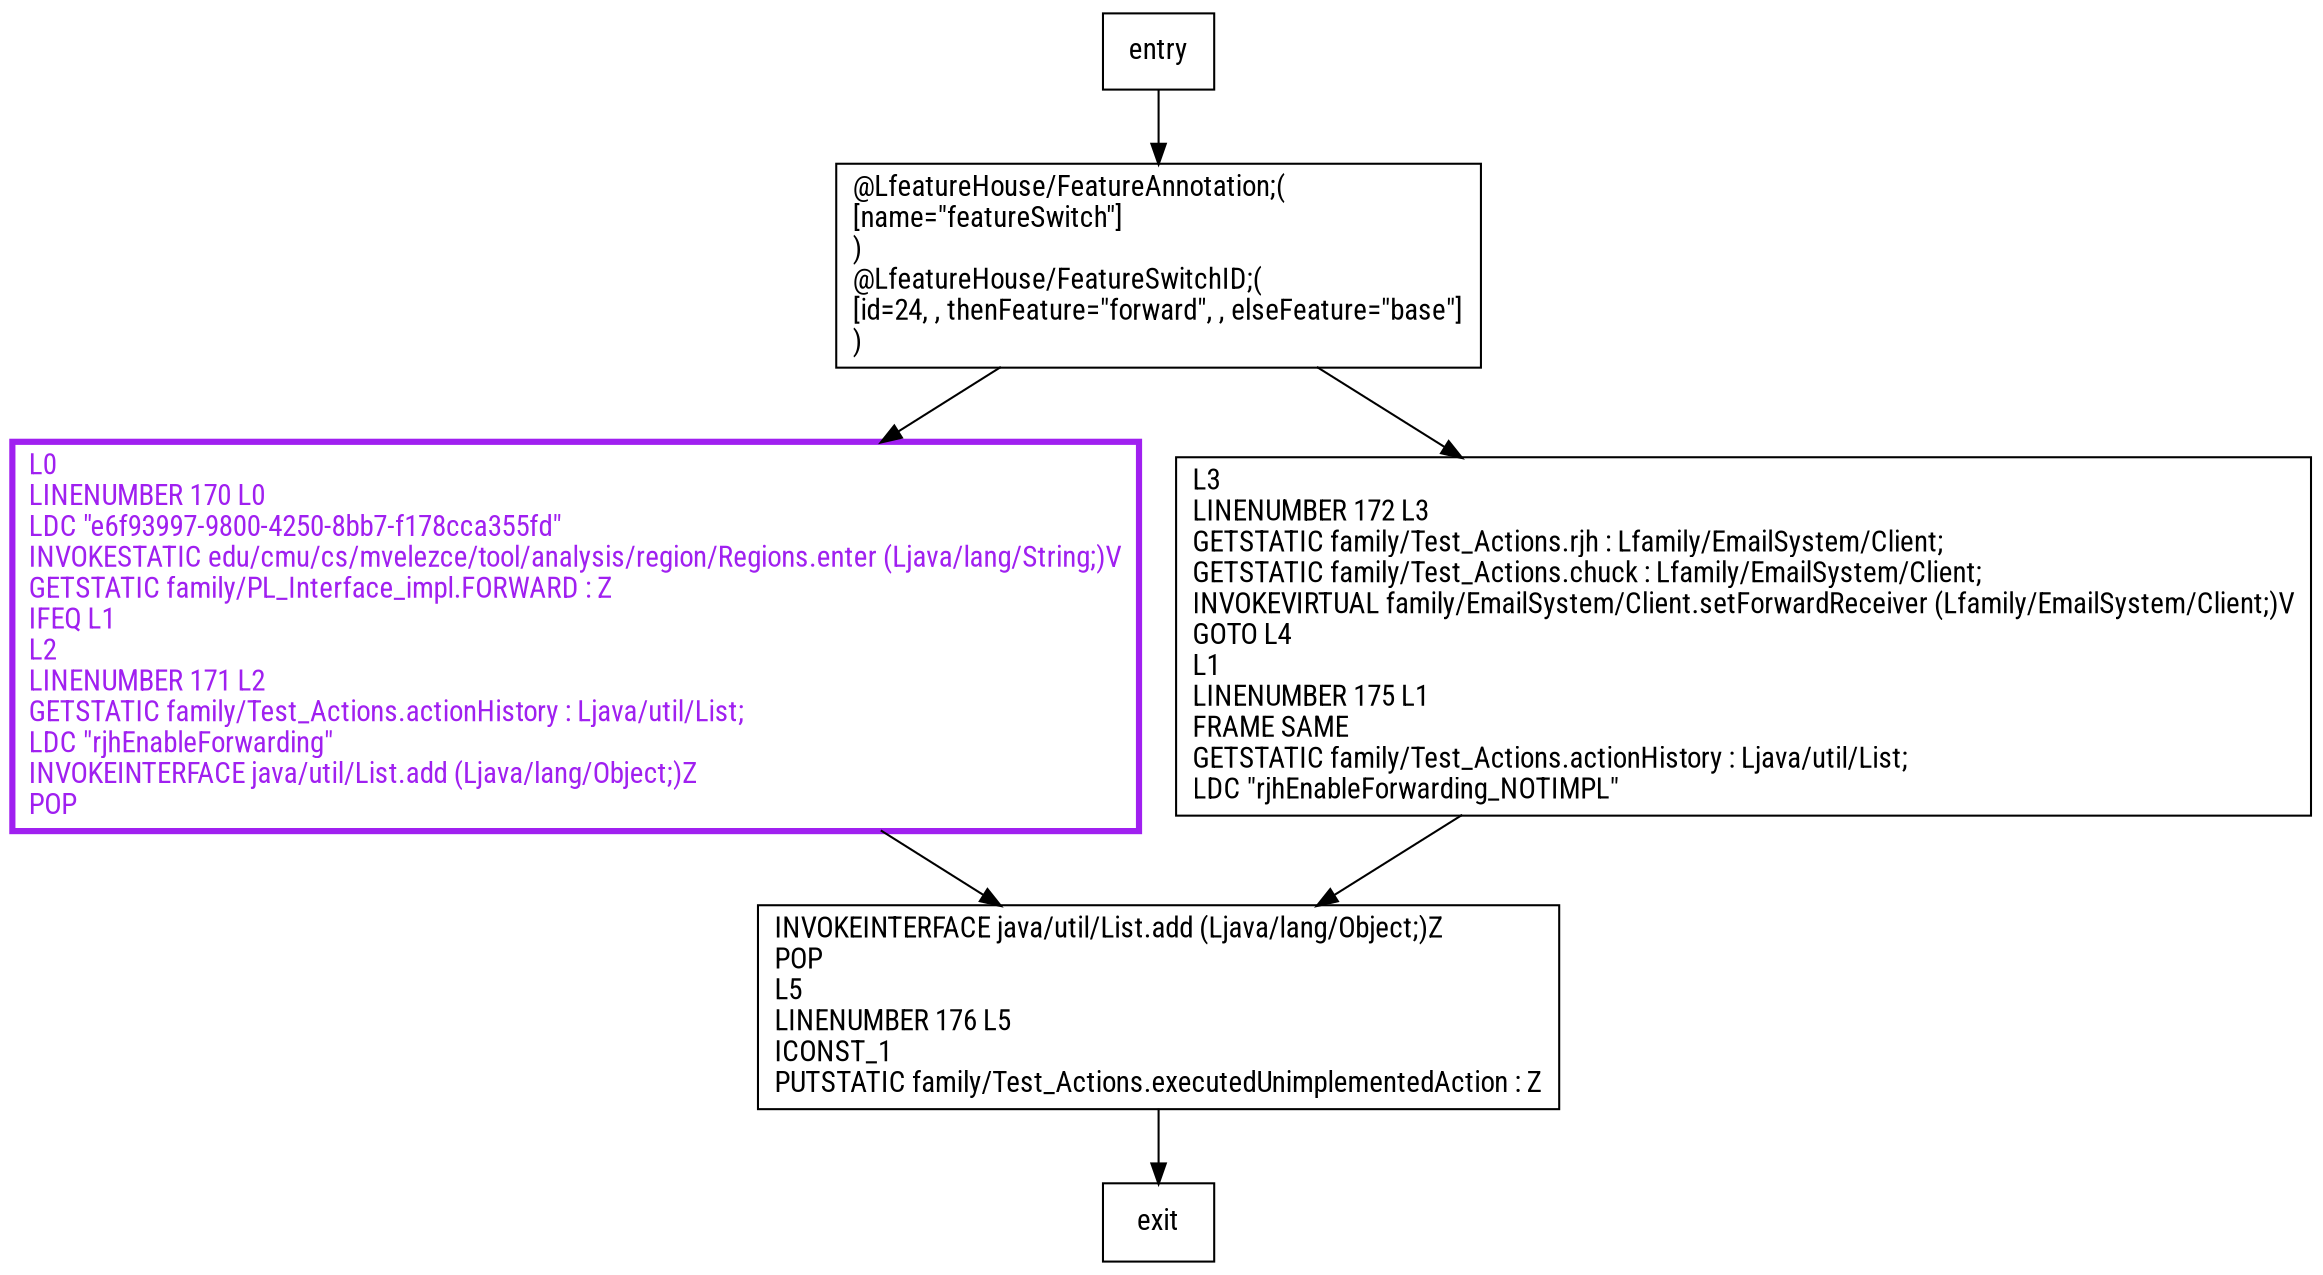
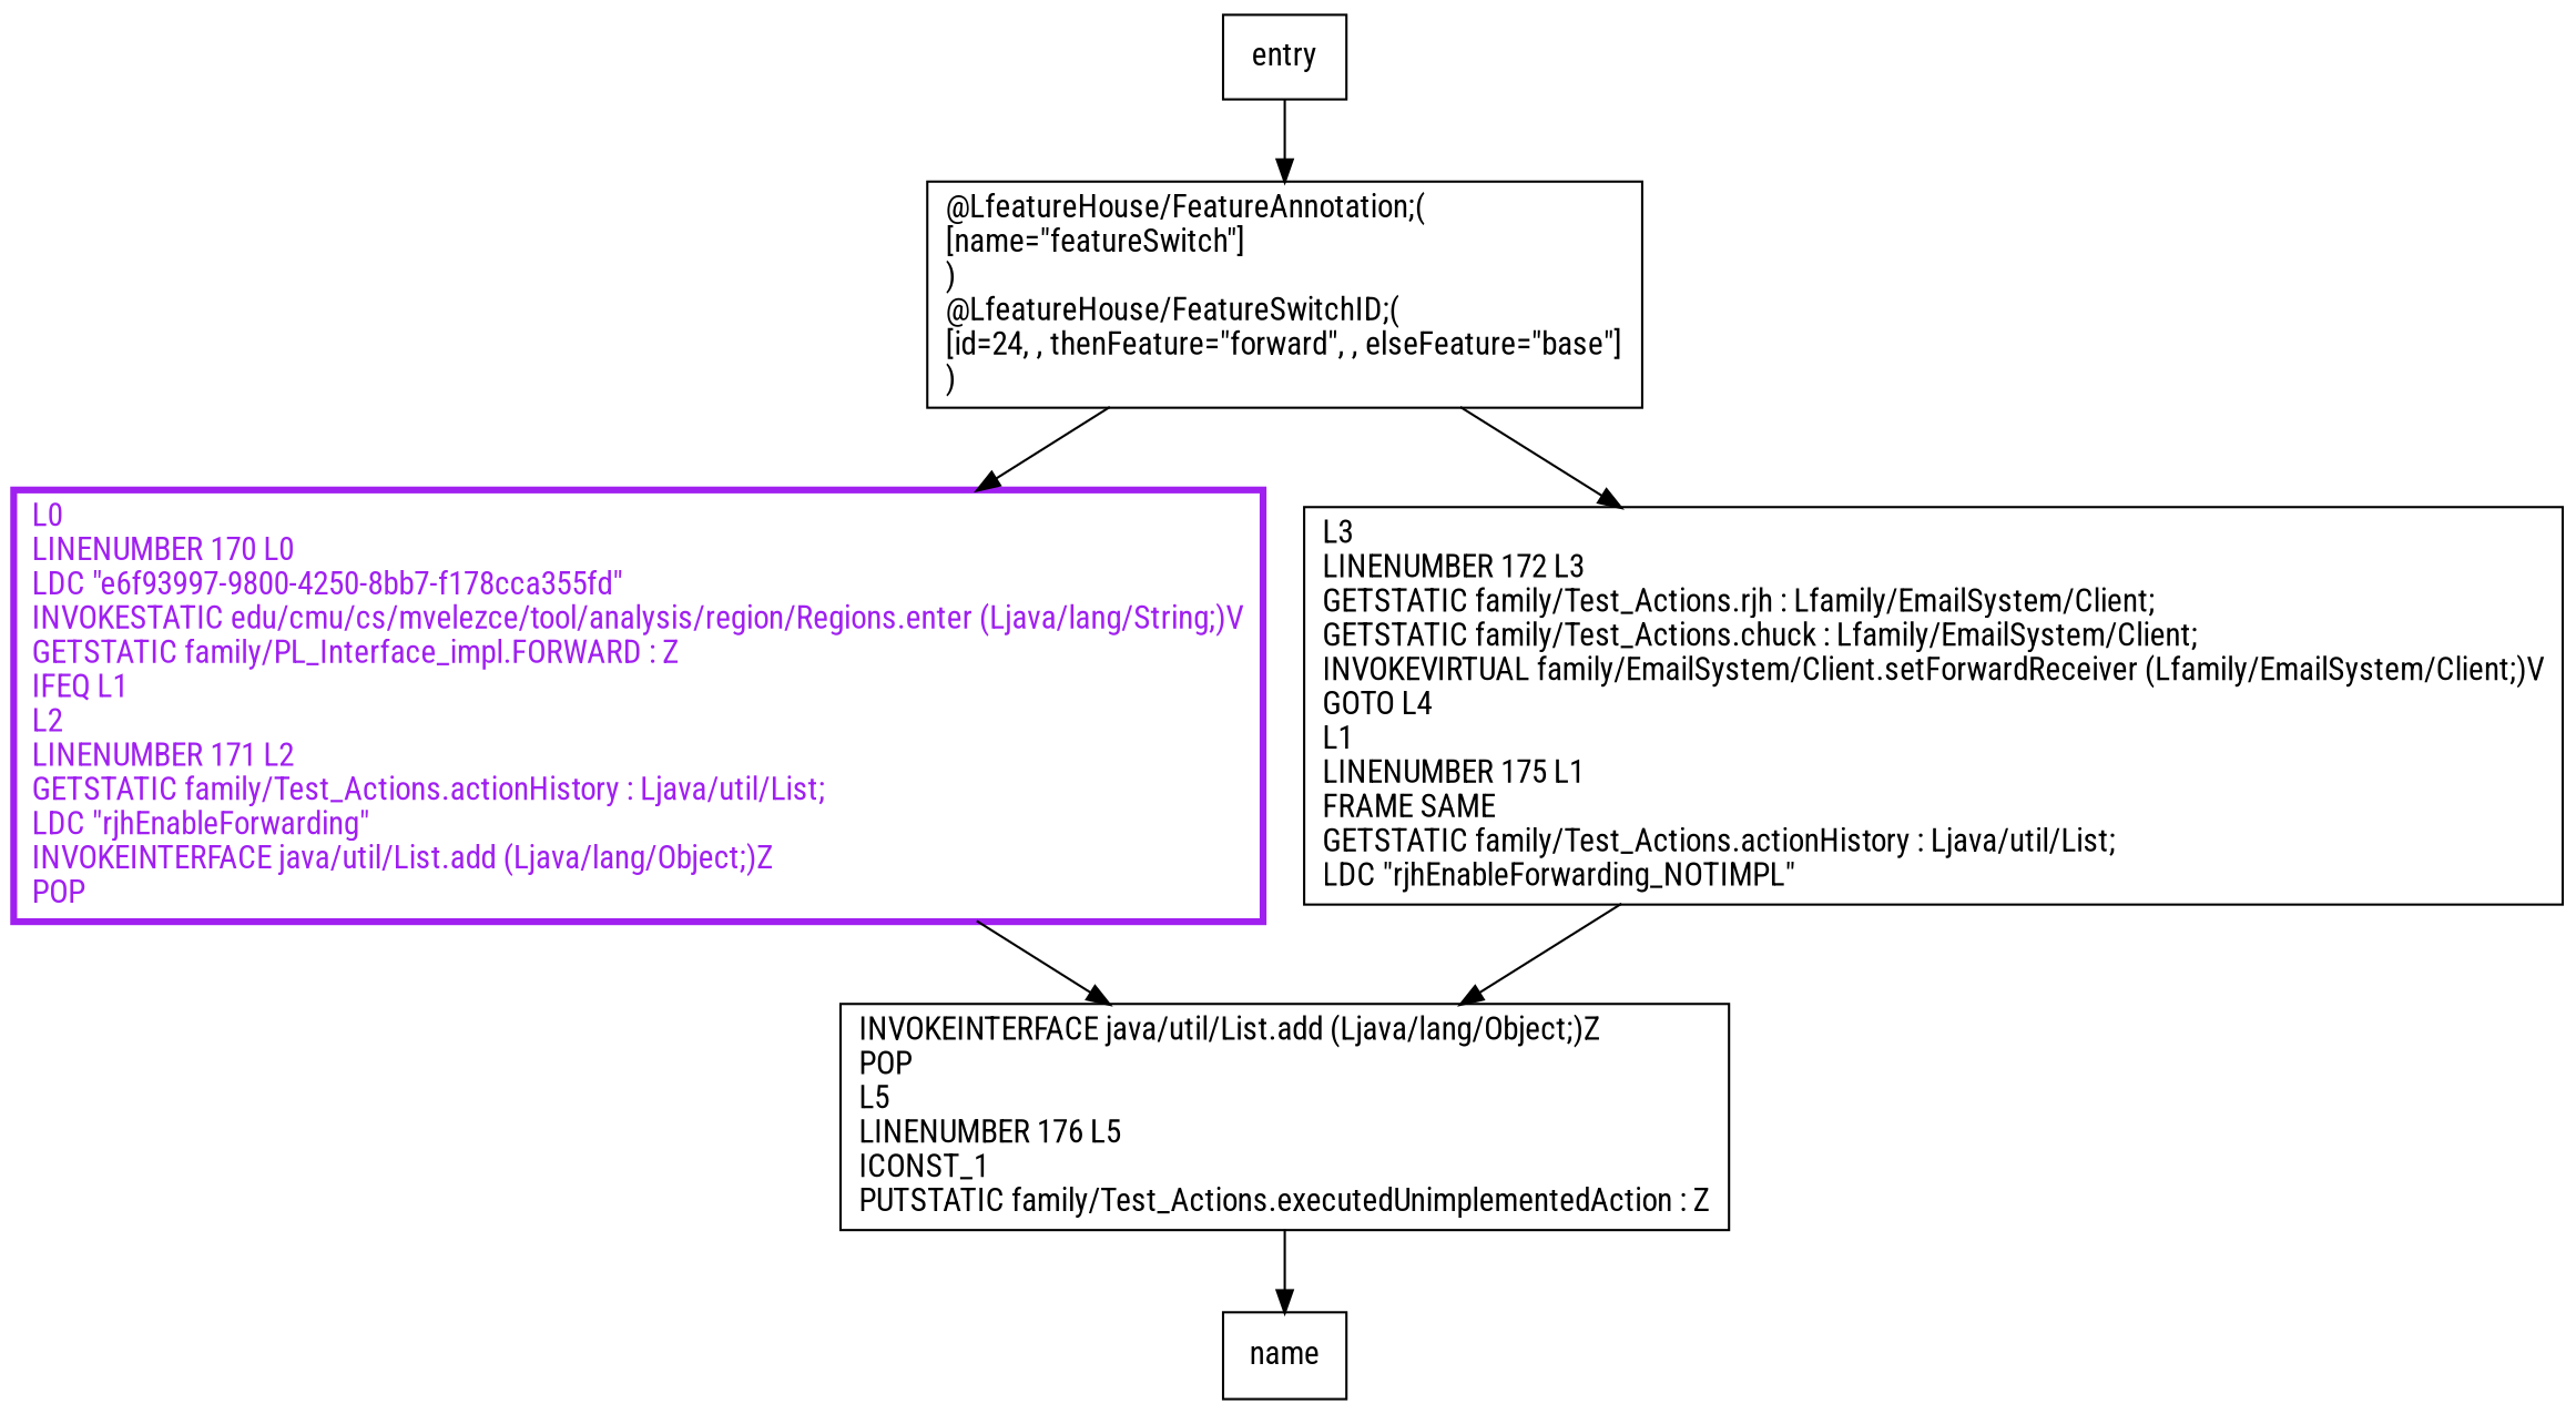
  digraph {
    fontname="Roboto Condensed"
    node [shape=record fontname="Roboto Condensed"]
    edge [fontname="Roboto Condensed"]
    n1 [color=purple fontcolor=purple label="L0\lLINENUMBER 170 L0\lLDC \"e6f93997-9800-4250-8bb7-f178cca355fd\"\lINVOKESTATIC edu/cmu/cs/mvelezce/tool/analysis/region/Regions.enter (Ljava/lang/String;)V\lGETSTATIC family/PL_Interface_impl.FORWARD : Z\lIFEQ L1\lL2\lLINENUMBER 171 L2\lGETSTATIC family/Test_Actions.actionHistory : Ljava/util/List;\lLDC \"rjhEnableForwarding\"\lINVOKEINTERFACE java/util/List.add (Ljava/lang/Object;)Z\lPOP\l" penwidth=3]
    n2 [label="INVOKEINTERFACE java/util/List.add (Ljava/lang/Object;)Z\lPOP\lL5\lLINENUMBER 176 L5\lICONST_1\lPUTSTATIC family/Test_Actions.executedUnimplementedAction : Z\l"]
    n3 [label="@LfeatureHouse/FeatureAnnotation;(\l[name=\"featureSwitch\"]\l)\l@LfeatureHouse/FeatureSwitchID;(\l[id=24, , thenFeature=\"forward\", , elseFeature=\"base\"]\l)\l"]
    n4 [label="L3\lLINENUMBER 172 L3\lGETSTATIC family/Test_Actions.rjh : Lfamily/EmailSystem/Client;\lGETSTATIC family/Test_Actions.chuck : Lfamily/EmailSystem/Client;\lINVOKEVIRTUAL family/EmailSystem/Client.setForwardReceiver (Lfamily/EmailSystem/Client;)V\lGOTO L4\lL1\lLINENUMBER 175 L1\lFRAME SAME\lGETSTATIC family/Test_Actions.actionHistory : Ljava/util/List;\lLDC \"rjhEnableForwarding_NOTIMPL\"\l"]
-   exit
+   exit [label=name]
    entry
    n1 -> n2
    n2 -> exit
    n3 -> n1
    n3 -> n4
    n4 -> n2
    entry -> n3
  }
